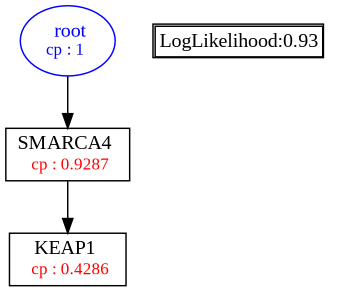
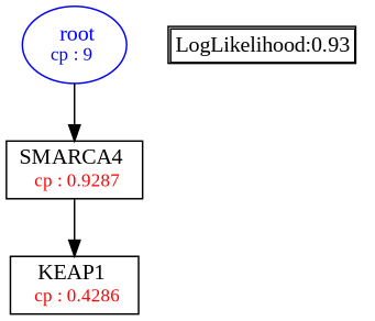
  digraph {
    fontname="Liberation Serif"
    fontsize=10
    node [fontname="Liberation Serif" shape=box]
    edge [fontname="Liberation Serif"]
-   n1 [color=Blue label=<<font color='Blue'> root</font><br/><font color='Blue' POINT-SIZE='12'>cp : 1 </font>> shape=oval]
+   n1 [color=Blue label=<<font color='Blue'> root</font><br/><font color='Blue' POINT-SIZE='12'>cp : 9 </font>> shape=oval]
    n2 [label=<SMARCA4 <br/> <font color='Red' POINT-SIZE='12'> cp : 0.9287 </font>>]
    n3 [label=<KEAP1 <br/> <font color='Red' POINT-SIZE='12'> cp : 0.4286 </font>>]
    n4 [label=<<TABLE BORDER="1" CELLBORDER="1" CELLSPACING="0" >     <TR><TD ALIGN="LEFT">LogLikelihood:0.93</TD></TR>     </TABLE>> shape=plaintext]
    n1 -> n2
    n2 -> n3
  }
